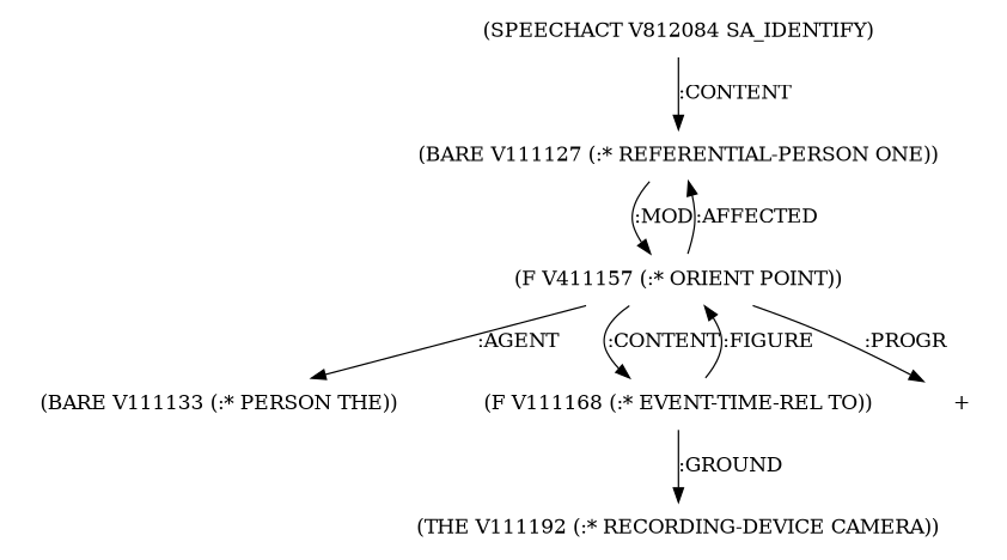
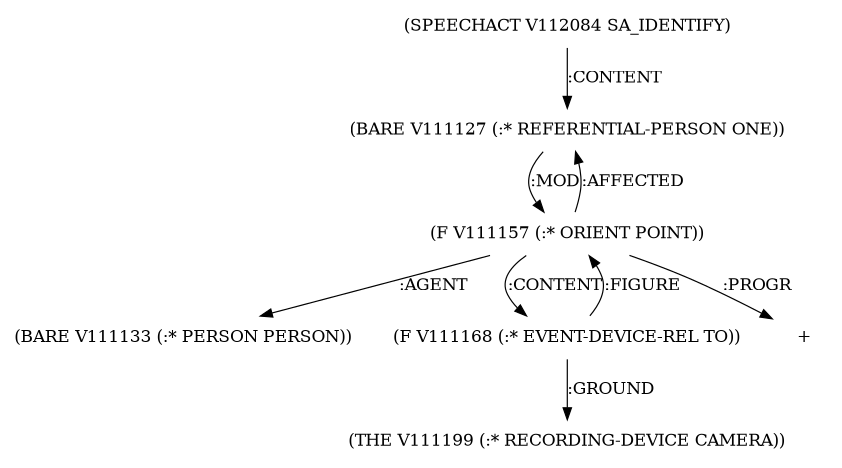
  digraph {
    node [shape=none]
-   n1 [label="(SPEECHACT V812084 SA_IDENTIFY)"]
+   n1 [label="(SPEECHACT V112084 SA_IDENTIFY)"]
    n2 [label="(BARE V111127 (:* REFERENTIAL-PERSON ONE))"]
-   n3 [label="(F V411157 (:* ORIENT POINT))"]
-   n4 [label="(BARE V111133 (:* PERSON THE))"]
-   n5 [label="(F V111168 (:* EVENT-TIME-REL TO))"]
+   n3 [label="(F V111157 (:* ORIENT POINT))"]
+   n4 [label="(BARE V111133 (:* PERSON PERSON))"]
+   n5 [label="(F V111168 (:* EVENT-DEVICE-REL TO))"]
    n6 [label="+"]
-   n7 [label="(THE V111192 (:* RECORDING-DEVICE CAMERA))"]
+   n7 [label="(THE V111199 (:* RECORDING-DEVICE CAMERA))"]
    n1 -> n2 [label=":CONTENT"]
    n2 -> n3 [label=":MOD"]
    n3 -> n2 [label=":AFFECTED"]
    n3 -> n4 [label=":AGENT"]
    n3 -> n5 [label=":CONTENT"]
    n3 -> n6 [label=":PROGR"]
    n5 -> n3 [label=":FIGURE"]
    n5 -> n7 [label=":GROUND"]
  }
